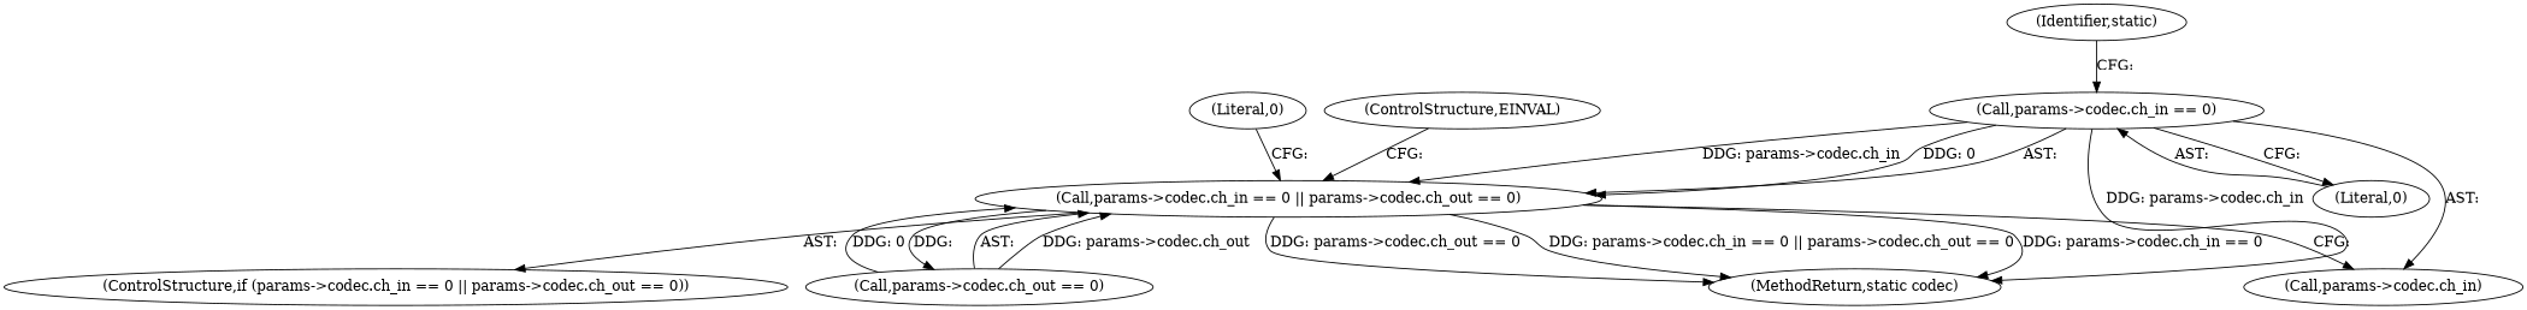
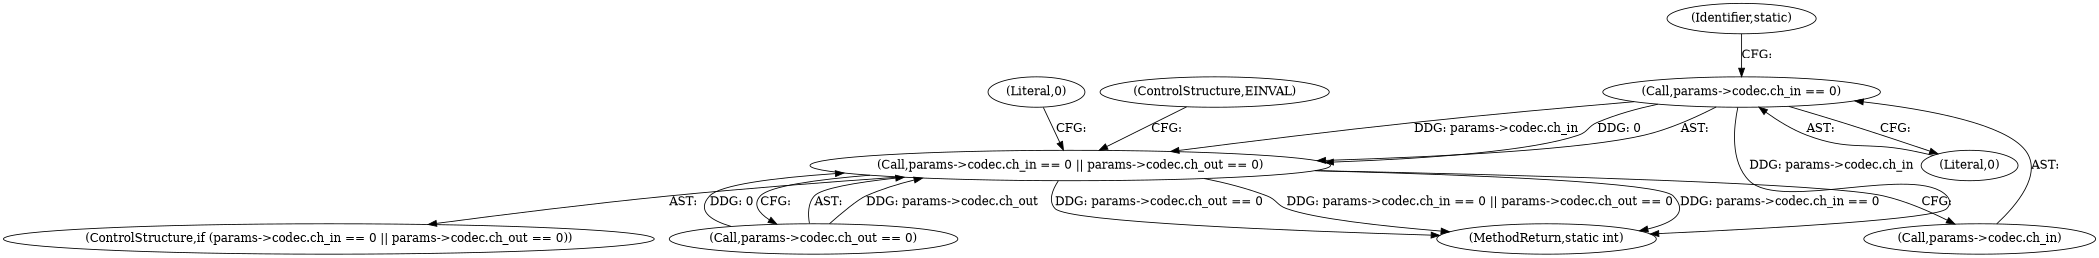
  digraph {
    n1 [label="(Call,params->codec.ch_in == 0)"]
    n2 [label="(Call,params->codec.ch_in == 0 || params->codec.ch_out == 0)"]
-   n3 [label="(MethodReturn,static codec)"]
+   n3 [label="(MethodReturn,static int)"]
    n4 [label="(Literal,0)"]
    n5 [label="(ControlStructure,if (params->codec.ch_in == 0 || params->codec.ch_out == 0))"]
    n6 [label="(Call,params->codec.ch_out == 0)"]
    n7 [label="(Call,params->codec.ch_in)"]
    n8 [label="(Literal,0)"]
    n9 [label="(ControlStructure,EINVAL)"]
    n10 [label="(Identifier,static)"]
    n1 -> n2 [label="AST: "]
    n1 -> n2 [label="DDG: params->codec.ch_in"]
    n1 -> n2 [label="DDG: 0"]
    n1 -> n3 [label="DDG: params->codec.ch_in"]
    n1 -> n4 [label="CFG: "]
    n2 -> n3 [label="DDG: params->codec.ch_in == 0 || params->codec.ch_out == 0"]
    n2 -> n3 [label="DDG: params->codec.ch_in == 0"]
    n2 -> n3 [label="DDG: params->codec.ch_out == 0"]
    n2 -> n5 [label="AST: "]
-   n2 -> n6 [label="DDG: "]
+   n2 -> n6 [label="CFG: "]
    n2 -> n7 [label="CFG: "]
    n4 -> n1 [label="AST: "]
    n6 -> n2 [label="AST: "]
    n6 -> n2 [label="DDG: params->codec.ch_out"]
    n6 -> n2 [label="DDG: 0"]
-   n1 -> n7 [label="AST: "]
+   n7 -> n1 [label="AST: "]
    n8 -> n2 [label="CFG: "]
    n9 -> n2 [label="CFG: "]
    n10 -> n1 [label="CFG: "]
  }
